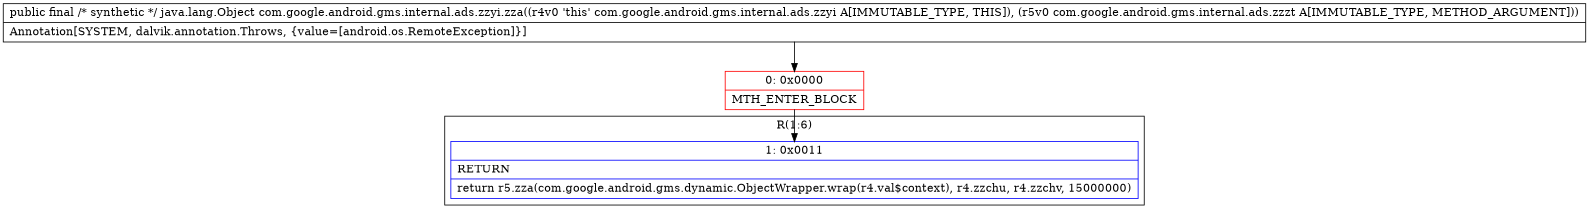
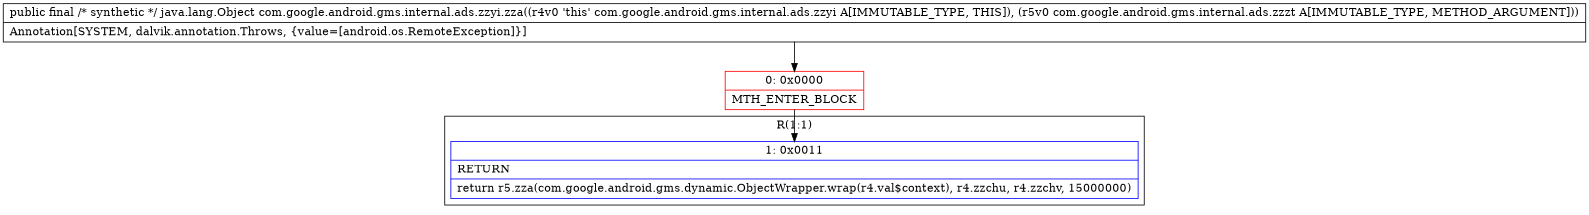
  digraph {
    fontname="DejaVu Serif"
    node [shape=record fontname="DejaVu Serif"]
    edge [fontname="DejaVu Serif"]
    n1 [color=blue label="{1\:\ 0x0011|RETURN\l|return r5.zza(com.google.android.gms.dynamic.ObjectWrapper.wrap(r4.val$context), r4.zzchu, r4.zzchv, 15000000)\l}"]
    n2 [color=red label="{0\:\ 0x0000|MTH_ENTER_BLOCK\l}"]
    n3 [label="{public final \/* synthetic *\/ java.lang.Object com.google.android.gms.internal.ads.zzyi.zza((r4v0 'this' com.google.android.gms.internal.ads.zzyi A[IMMUTABLE_TYPE, THIS]), (r5v0 com.google.android.gms.internal.ads.zzzt A[IMMUTABLE_TYPE, METHOD_ARGUMENT]))  | Annotation[SYSTEM, dalvik.annotation.Throws, \{value=[android.os.RemoteException]\}]\l}"]
    subgraph cluster_1 {
-     label="R(1:6)"
+     label="R(1:1)"
      n1
    }
    n2 -> n1
    n3 -> n2
  }
